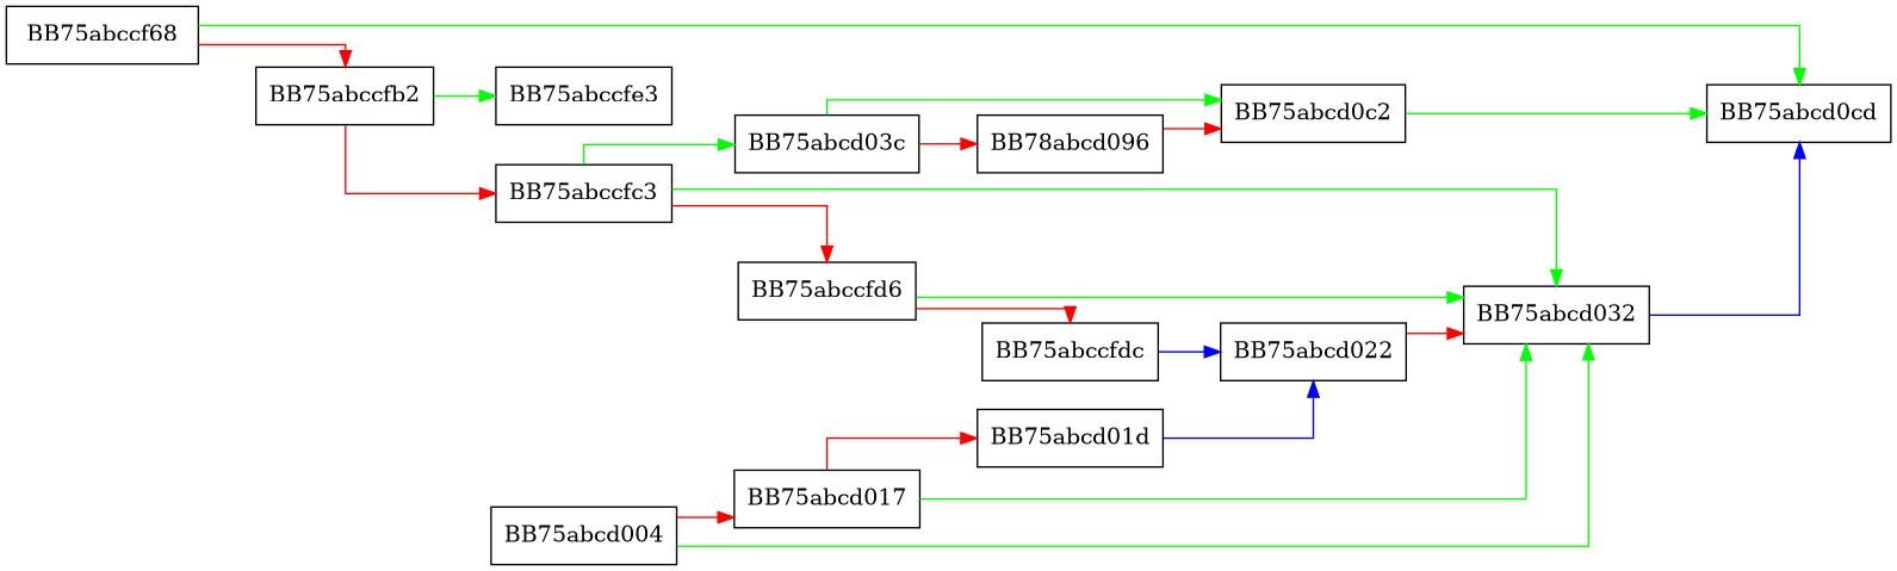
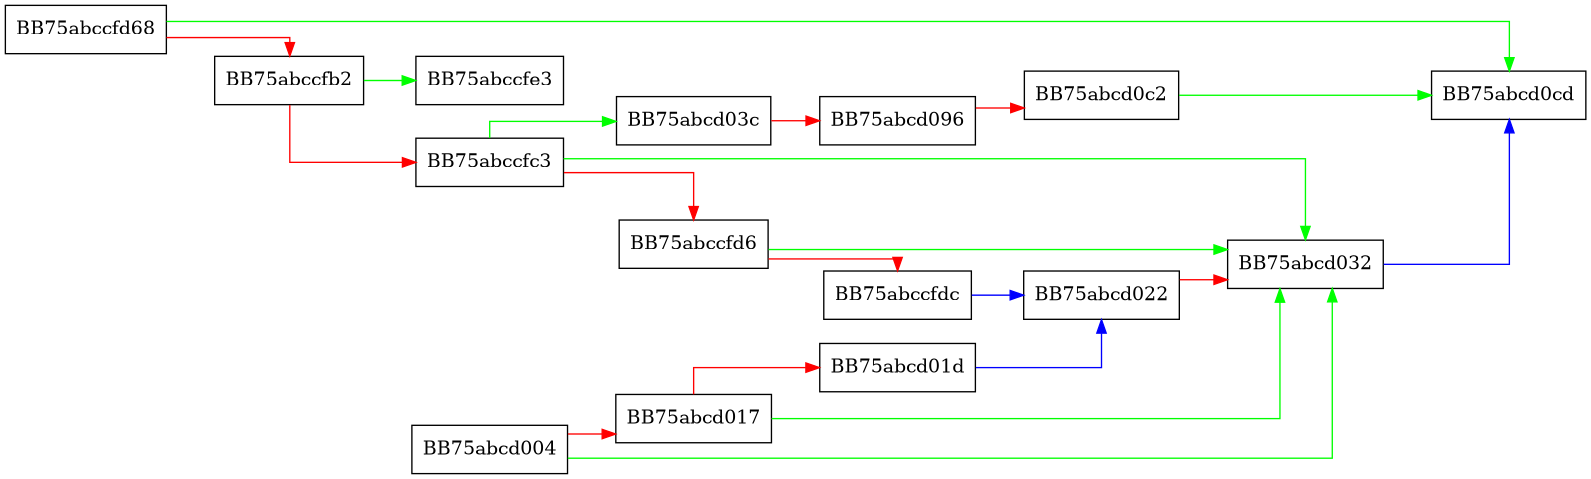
  digraph {
    fontname="DejaVu Serif"
    rankdir=LR
    splines=ortho
    node [fontname="DejaVu Serif" shape=box]
    edge [color=green fontname="DejaVu Serif"]
-   BB75abccf68
+   BB75abccf68 [label=BB75abccfd68]
    BB75abcd0cd
    BB75abccfb2
    BB75abccfe3
    BB75abccfc3
    BB75abcd03c
    BB75abcd032
    BB75abccfd6
    BB75abcd0c2
-   BB75abcd096 [label=BB78abcd096]
+   BB75abcd096
    BB75abcd004
    BB75abcd017
    BB75abccfdc
    BB75abcd022
    BB75abcd01d
    BB75abccf68 -> BB75abcd0cd
    BB75abccf68 -> BB75abccfb2 [color=red]
    BB75abccfb2 -> BB75abccfe3
    BB75abccfb2 -> BB75abccfc3 [color=red]
    BB75abccfc3 -> BB75abcd03c
    BB75abccfc3 -> BB75abcd032
    BB75abccfc3 -> BB75abccfd6 [color=red]
-   BB75abcd03c -> BB75abcd0c2
    BB75abcd03c -> BB75abcd096 [color=red]
    BB75abcd032 -> BB75abcd0cd [color=blue]
    BB75abccfd6 -> BB75abcd032
    BB75abccfd6 -> BB75abccfdc [color=red]
    BB75abcd0c2 -> BB75abcd0cd
    BB75abcd096 -> BB75abcd0c2 [color=red]
    BB75abcd004 -> BB75abcd032
    BB75abcd004 -> BB75abcd017 [color=red]
    BB75abcd017 -> BB75abcd032
    BB75abcd017 -> BB75abcd01d [color=red]
    BB75abccfdc -> BB75abcd022 [color=blue]
    BB75abcd022 -> BB75abcd032 [color=red]
    BB75abcd01d -> BB75abcd022 [color=blue]
  }
